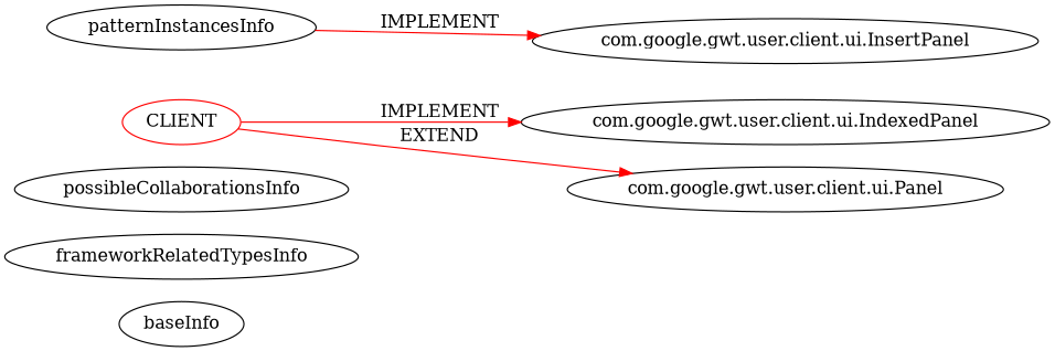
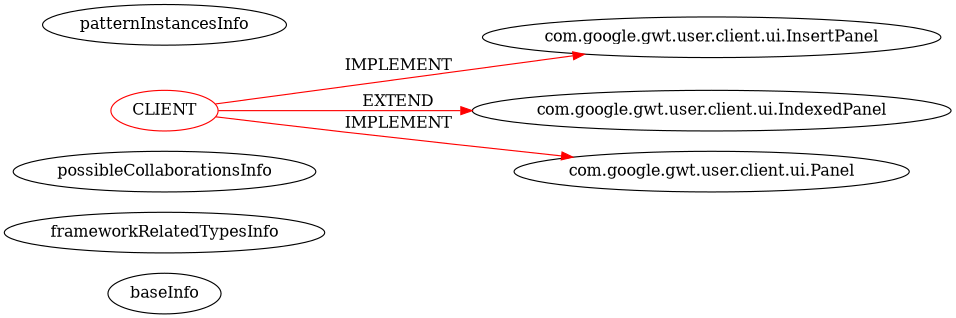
  digraph {
    rankdir=LR
    edge [color=red]
    baseInfo [category=pattern graphId=1693 isAnonymous=false possibleRelation=false]
    frameworkRelatedTypesInfo [0="com.google.gwt.user.client.ui.IndexedPanel" 1="com.google.gwt.user.client.ui.Panel" 2="com.google.gwt.user.client.ui.InsertPanel"]
    possibleCollaborationsInfo
    patternInstancesInfo [0="jhudson8-gwt-jquery-ui~/jhudson8-gwt-jquery-ui/gwt-jquery-ui-master/core/gwt-jquery-ui-mobile/src/main/java/com/google/gwt/jquery/mobile/ui/base/AbstractBar.java~AbstractBar~3200" 1="jhudson8-gwt-jquery-ui~/jhudson8-gwt-jquery-ui/gwt-jquery-ui-master/core/gwt-jquery-ui-mobile/src/main/java/com/google/gwt/jquery/mobile/ui/base/AbstractTitledBar.java~AbstractTitledBar~3198" 2="jhudson8-gwt-jquery-ui~/jhudson8-gwt-jquery-ui/gwt-jquery-ui-master/core/gwt-jquery-ui-mobile/src/main/java/com/google/gwt/jquery/mobile/ui/base/AbstractWidgetContainer.java~AbstractWidgetContainer~3201"]
    n5 [isFrameworkType=false label="com.google.gwt.user.client.ui.IndexedPanel" vertexType=FRAMEWORK_INTERFACE_TYPE]
    n6 [color=red isFrameworkType=false label=CLIENT vertexType=ROOT_CLIENT_CLASS_DECLARATION]
    n7 [isFrameworkType=false label="com.google.gwt.user.client.ui.Panel" vertexType=FRAMEWORK_CLASS_TYPE]
    n8 [isFrameworkType=false label="com.google.gwt.user.client.ui.InsertPanel" vertexType=FRAMEWORK_INTERFACE_TYPE]
-   n6 -> n5 [label=IMPLEMENT]
-   n6 -> n7 [label=EXTEND]
-   patternInstancesInfo -> n8 [label=IMPLEMENT]
+   n6 -> n5 [label=EXTEND]
+   n6 -> n7 [label=IMPLEMENT]
+   n6 -> n8 [label=IMPLEMENT]
  }
